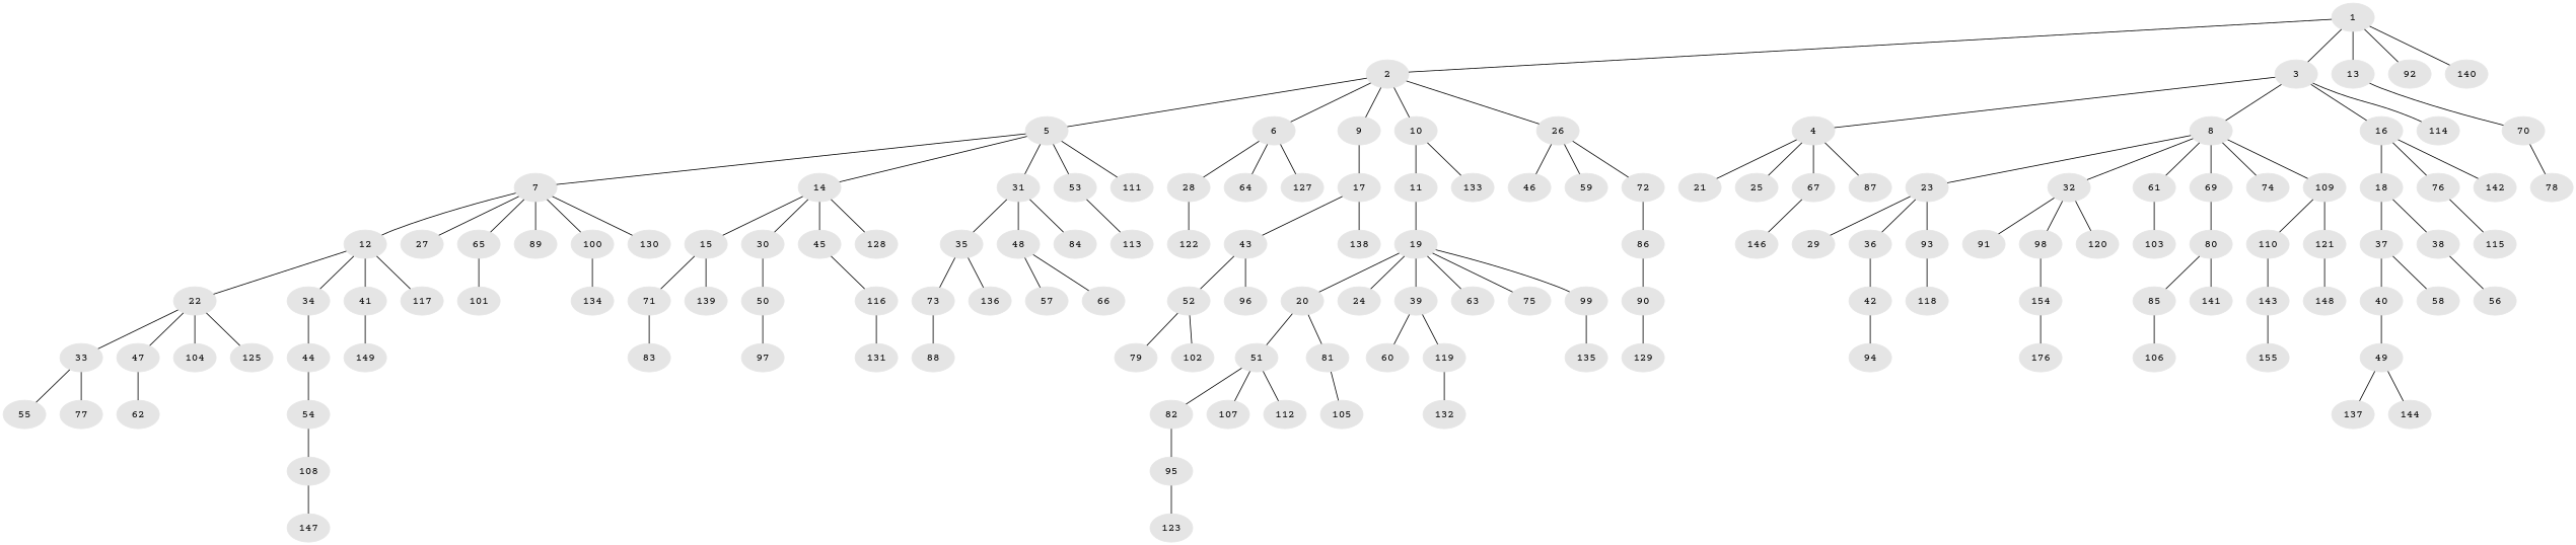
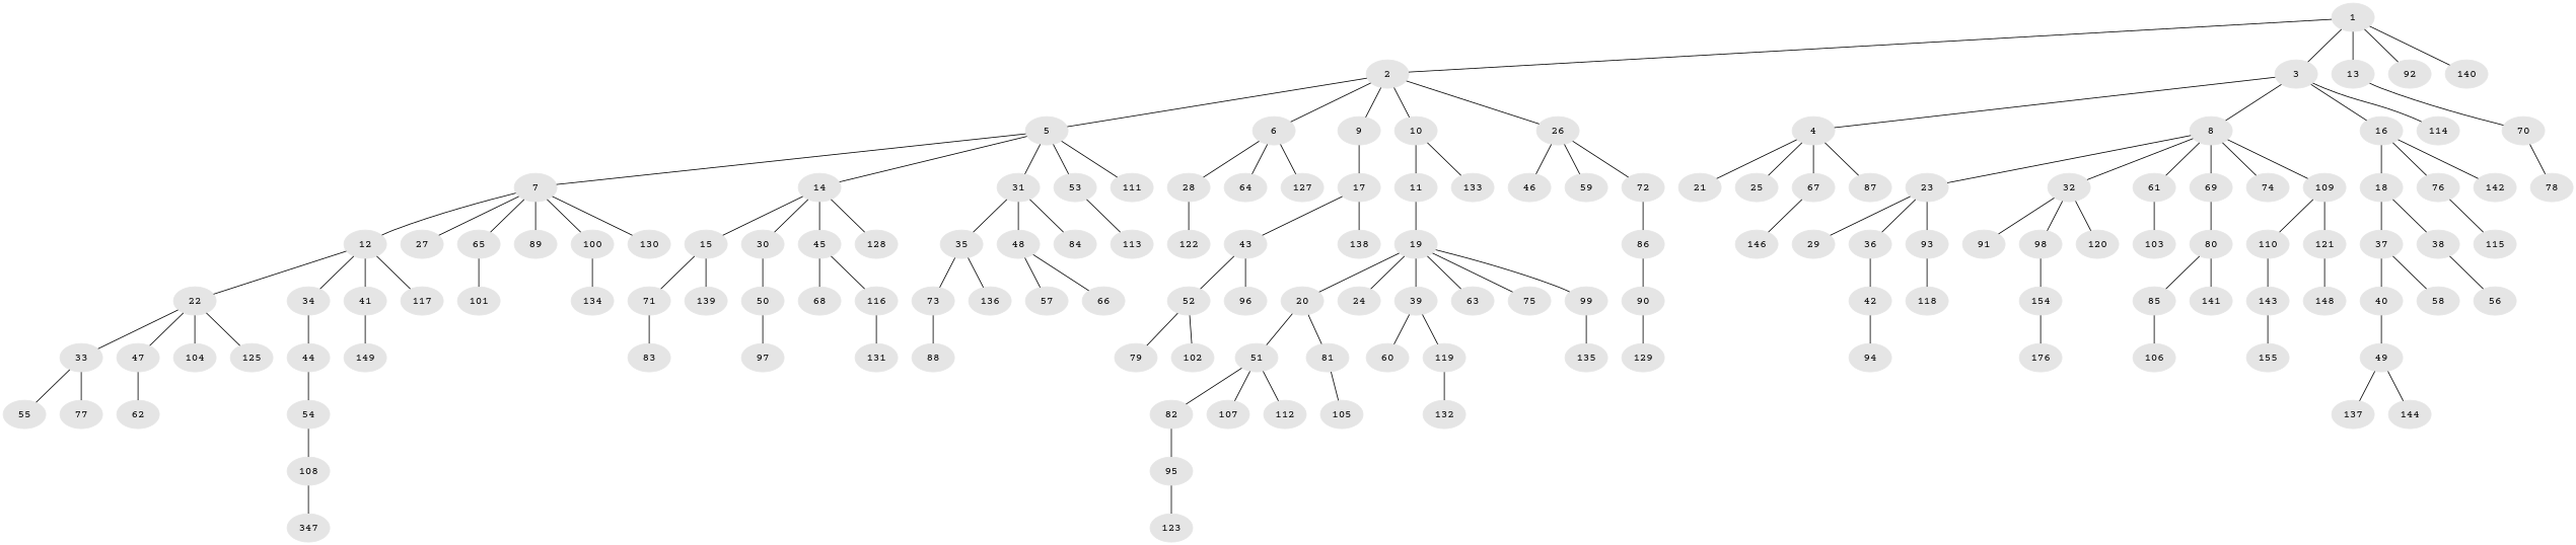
  graph {
    fontname="Courier Prime"
    node [color=gray90 fontname="Courier Prime" style=filled]
    edge [fontname="Courier Prime"]
    1
    2
    3
    13
    92
    140
    5
    6
    9
    10
    26
    4
    8
    16
    114
    70
    7
    14
    31
    53
    111
    28
    64
    127
    17
    11
    133
    46
    59
    72
    21
    25
    67
    87
    23
    32
    61
    69
    74
    109
    18
    76
    142
    146
    12
    27
    65
    89
    100
    130
    15
    30
    45
    128
    35
    48
    84
    113
    122
    22
    34
    41
    117
    101
    134
    29
    36
    93
    91
    98
    120
    103
    80
    110
    121
    43
    138
    19
    20
    24
    39
    63
    75
    99
    33
    47
    104
    125
    44
    149
    78
    71
    139
    50
+   68
    116
    83
    37
    38
    115
    52
    96
    40
    58
    56
    51
    81
    60
    119
    135
    82
    107
    112
    105
    55
    77
    62
    42
    118
    86
    97
    73
    136
    57
    66
    n126 [label=154]
    54
    88
    94
    49
    132
    137
    144
    79
    102
    108
    131
    95
-   147
+   147 [label=347]
    85
    141
    90
    106
    123
    129
    n146 [label=176]
    143
    148
    n149 [label=155]
    1 -- 2
    1 -- 3
    1 -- 13
    1 -- 92
    1 -- 140
    2 -- 5
    2 -- 6
    2 -- 9
    2 -- 10
    2 -- 26
    3 -- 4
    3 -- 8
    3 -- 16
    3 -- 114
    13 -- 70
    5 -- 7
    5 -- 14
    5 -- 31
    5 -- 53
    5 -- 111
    6 -- 28
    6 -- 64
    6 -- 127
    9 -- 17
    10 -- 11
    10 -- 133
    26 -- 46
    26 -- 59
    26 -- 72
    4 -- 21
    4 -- 25
    4 -- 67
    4 -- 87
    8 -- 23
    8 -- 32
    8 -- 61
    8 -- 69
    8 -- 74
    8 -- 109
    16 -- 18
    16 -- 76
    16 -- 142
    70 -- 78
    7 -- 12
    7 -- 27
    7 -- 65
    7 -- 89
    7 -- 100
    7 -- 130
    14 -- 15
    14 -- 30
    14 -- 45
    14 -- 128
    31 -- 35
    31 -- 48
    31 -- 84
    53 -- 113
    28 -- 122
    17 -- 43
    17 -- 138
    11 -- 19
    72 -- 86
    67 -- 146
    23 -- 29
    23 -- 36
    23 -- 93
    32 -- 91
    32 -- 98
    32 -- 120
    61 -- 103
    69 -- 80
    109 -- 110
    109 -- 121
    18 -- 37
    18 -- 38
    76 -- 115
    12 -- 22
    12 -- 34
    12 -- 41
    12 -- 117
    65 -- 101
    100 -- 134
    15 -- 71
    15 -- 139
    30 -- 50
+   45 -- 68
    45 -- 116
    35 -- 73
    35 -- 136
    48 -- 57
    48 -- 66
    22 -- 33
    22 -- 47
    22 -- 104
    22 -- 125
    34 -- 44
    41 -- 149
    36 -- 42
    93 -- 118
    98 -- n126
    80 -- 85
    80 -- 141
    110 -- 143
    121 -- 148
    43 -- 52
    43 -- 96
    19 -- 20
    19 -- 24
    19 -- 39
    19 -- 63
    19 -- 75
    19 -- 99
    20 -- 51
    20 -- 81
    39 -- 60
    39 -- 119
    99 -- 135
    33 -- 55
    33 -- 77
    47 -- 62
    44 -- 54
    71 -- 83
    50 -- 97
    116 -- 131
    37 -- 40
    37 -- 58
    38 -- 56
    52 -- 79
    52 -- 102
    40 -- 49
    51 -- 82
    51 -- 107
    51 -- 112
    81 -- 105
    119 -- 132
    82 -- 95
    42 -- 94
    86 -- 90
    73 -- 88
    n126 -- n146
    54 -- 108
    49 -- 137
    49 -- 144
    108 -- 147
    95 -- 123
    85 -- 106
    90 -- 129
    143 -- n149
  }
